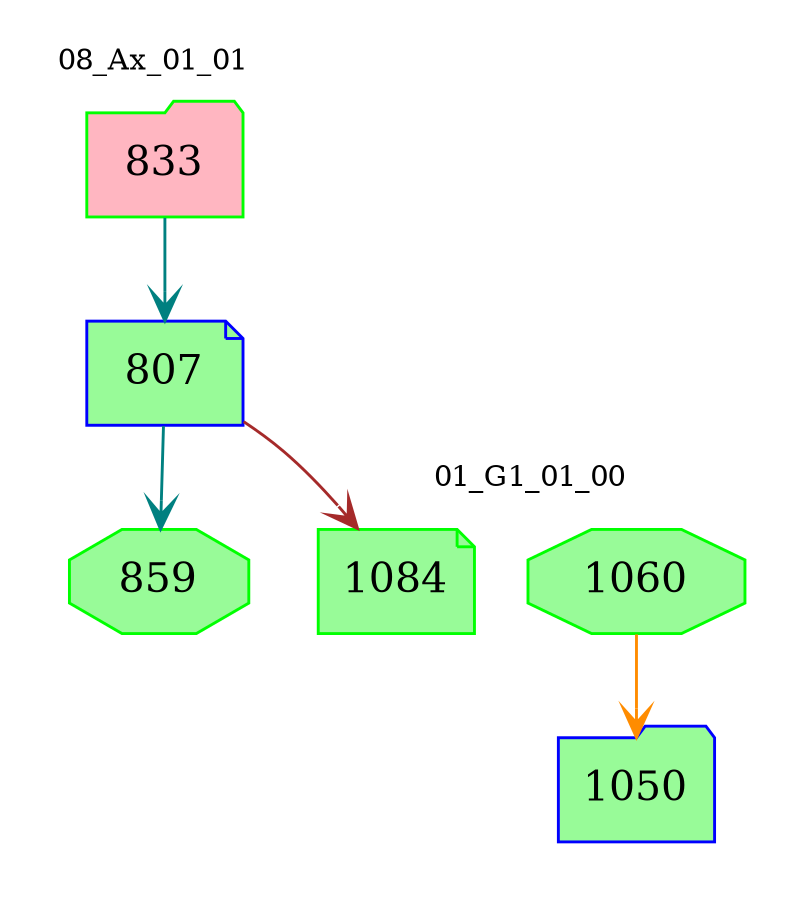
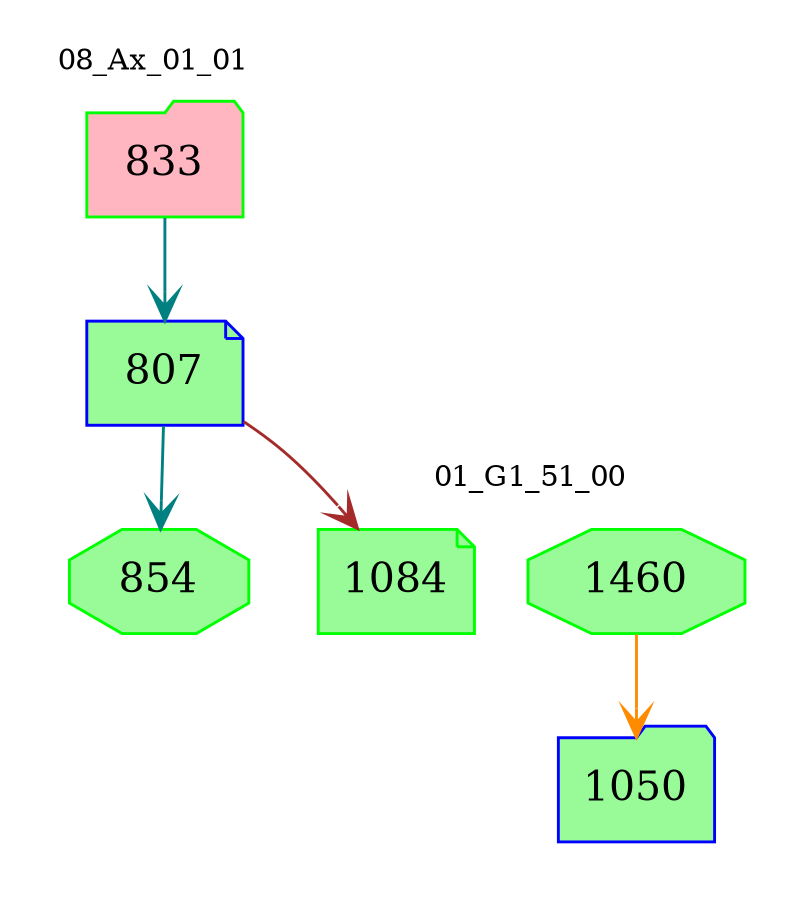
  digraph {
    node [color=green fillcolor=palegreen shape=folder style=filled]
    edge [arrowhead=vee color=teal]
    n1 [fillcolor=lightpink label=833]
    n2 [color=blue label=807 shape=note]
-   n3 [label=859 shape=octagon]
-   n4 [label=1060 shape=octagon]
+   n3 [label=854 shape=octagon]
+   n4 [label=1460 shape=octagon]
    n5 [color=blue label=1050]
    n6 [label=1084 shape=note]
    subgraph cluster_1 {
      color=white
      fontsize=10
      label="08_Ax_01_01"
      n1
      n2
      n3
    }
    subgraph cluster_2 {
      color=white
      fontsize=10
-     label="01_G1_01_00"
+     label="01_G1_51_00"
      n4
      n5
      n6
    }
    n1 -> n2
    n2 -> n3
    n2 -> n6 [color=brown]
    n4 -> n5 [color=darkorange]
  }
